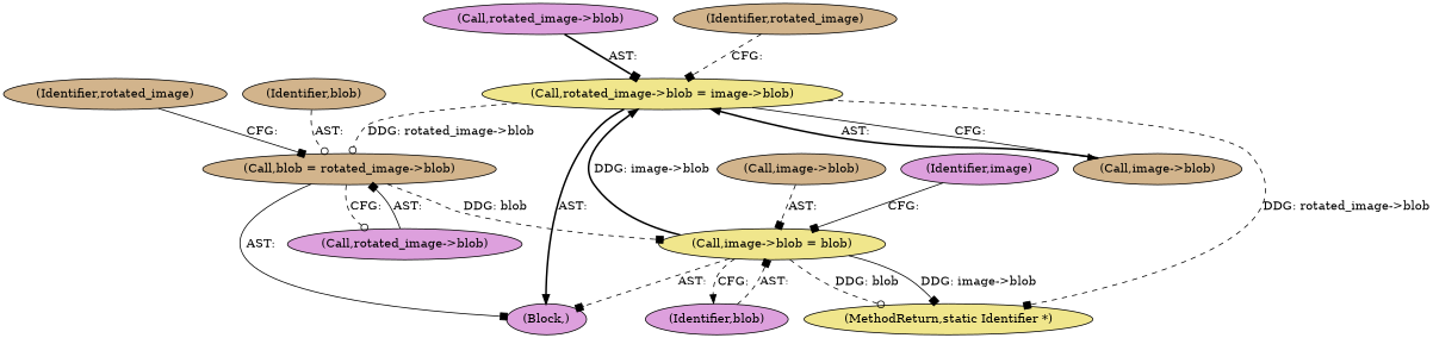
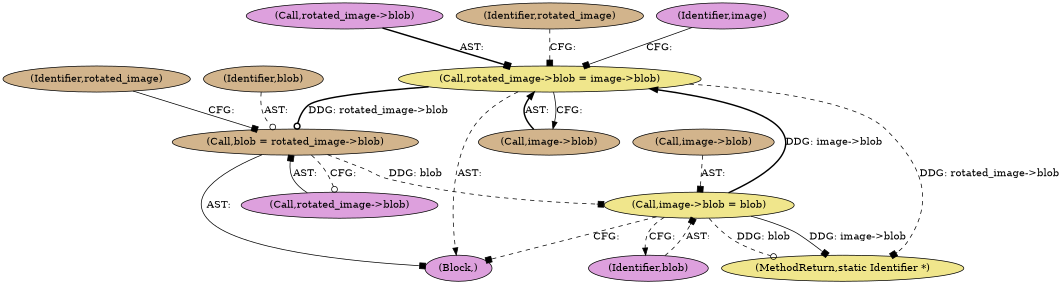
  digraph {
    node [fillcolor=tan style=filled]
    edge [arrowhead=box style=dashed]
    n1 [fillcolor=khaki label="(Call,rotated_image->blob = image->blob)"]
    n2 [label="(Call,blob = rotated_image->blob)"]
    n3 [fillcolor=plum label="(Block,)"]
    n4 [fillcolor=khaki label="(MethodReturn,static Identifier *)"]
    n5 [label="(Call,image->blob)"]
    n6 [fillcolor=khaki label="(Call,image->blob = blob)"]
    n7 [fillcolor=plum label="(Call,rotated_image->blob)"]
    n8 [fillcolor=plum label="(Identifier,blob)"]
    n9 [label="(Identifier,rotated_image)"]
    n10 [fillcolor=plum label="(Call,rotated_image->blob)"]
    n11 [label="(Call,image->blob)"]
    n12 [label="(Identifier,blob)"]
    n13 [label="(Identifier,rotated_image)"]
    n14 [fillcolor=plum label="(Identifier,image)"]
-   n1 -> n2 [arrowhead=odot label="DDG: rotated_image->blob"]
-   n1 -> n3 [arrowhead=normal label="AST: " style=bold]
+   n1 -> n2 [arrowhead=odot label="DDG: rotated_image->blob" style=bold]
+   n1 -> n3 [arrowhead=normal label="AST: "]
    n1 -> n4 [label="DDG: rotated_image->blob"]
    n1 -> n5 [arrowhead=normal label="CFG: " style=solid]
    n2 -> n3 [label="AST: " style=solid]
    n2 -> n6 [label="DDG: blob"]
    n2 -> n7 [arrowhead=odot label="CFG: "]
    n5 -> n1 [arrowhead=normal label="AST: " style=bold]
    n6 -> n1 [arrowhead=normal label="DDG: image->blob" style=bold]
-   n6 -> n3 [label="AST: "]
+   n6 -> n3 [label="CFG: "]
    n6 -> n4 [label="DDG: image->blob" style=solid]
    n6 -> n4 [arrowhead=odot label="DDG: blob"]
    n6 -> n8 [arrowhead=normal label="CFG: "]
    n7 -> n2 [label="AST: " style=solid]
    n8 -> n6 [label="AST: "]
    n9 -> n2 [label="CFG: " style=solid]
    n10 -> n1 [label="AST: " style=bold]
    n11 -> n6 [label="AST: "]
    n12 -> n2 [arrowhead=odot label="AST: "]
    n13 -> n1 [label="CFG: "]
-   n14 -> n6 [label="CFG: " style=solid]
+   n14 -> n1 [label="CFG: " style=solid]
  }
